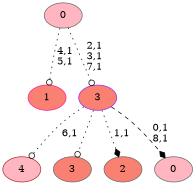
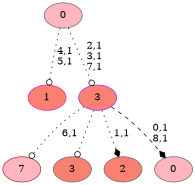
  digraph {
    node [style=filled fillcolor=salmon color=gray40]
    edge [style=dotted arrowhead=odot]
-   n1 [label=4 fillcolor=lightpink color=brown]
+   n1 [label=7 fillcolor=lightpink color=brown]
    n2 [label=3]
    n3 [label=2]
    n4 [label=1 color=deeppink]
    n5 [label=0 fillcolor=lightpink]
    3 [color=purple]
    0 [fillcolor=lightpink]
    3 -> n1 [label="6,1"]
    3 -> n2
    3 -> n3 [label="1,1" arrowhead=diamond]
    3 -> n5 [label="0,1\n8,1" style=dashed arrowhead=diamond]
    0 -> n4 [label="4,1\n5,1"]
    0 -> 3 [label="2,1\n3,1\n7,1"]
  }
